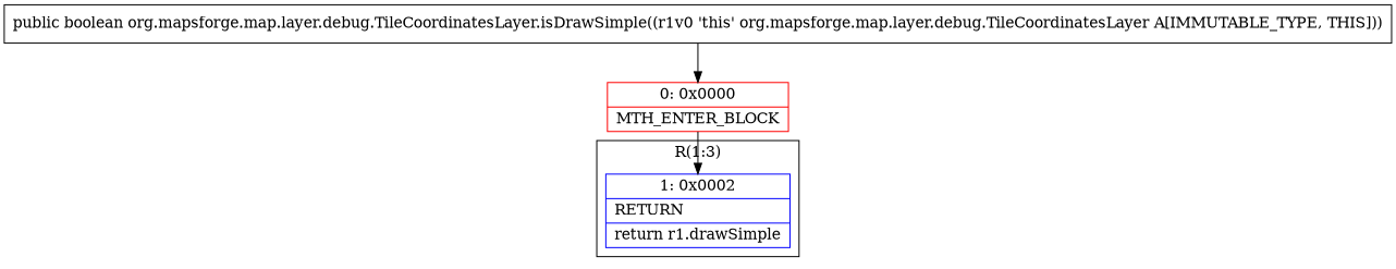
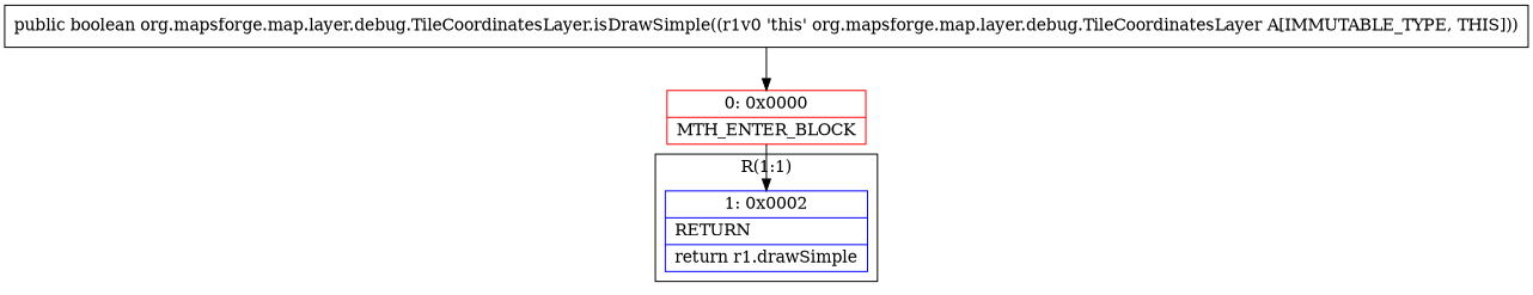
  digraph {
    node [shape=record]
    n1 [color=blue label="{1\:\ 0x0002|RETURN\l|return r1.drawSimple\l}"]
    n2 [color=red label="{0\:\ 0x0000|MTH_ENTER_BLOCK\l}"]
    n3 [label="{public boolean org.mapsforge.map.layer.debug.TileCoordinatesLayer.isDrawSimple((r1v0 'this' org.mapsforge.map.layer.debug.TileCoordinatesLayer A[IMMUTABLE_TYPE, THIS])) }"]
    subgraph cluster_1 {
-     label="R(1:3)"
+     label="R(1:1)"
      n1
    }
    n2 -> n1
    n3 -> n2
  }
